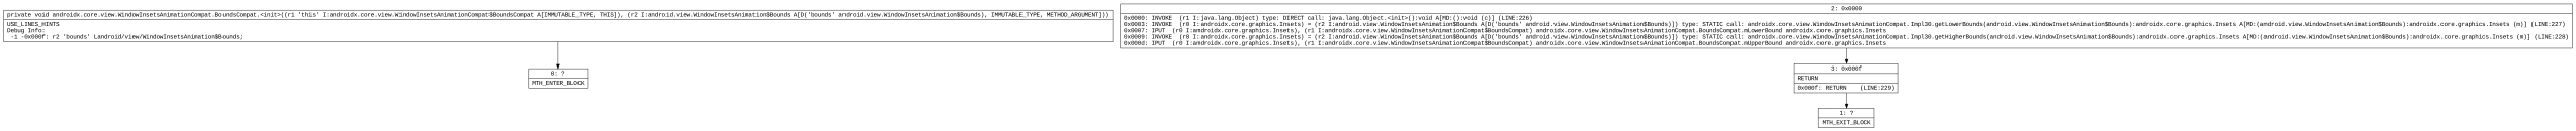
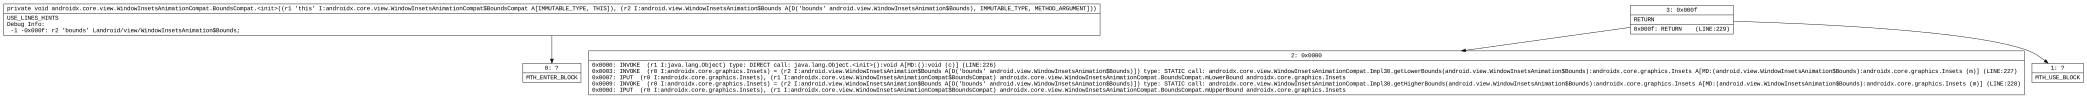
  digraph {
    fontname="Liberation Mono"
    node [fontname="Liberation Mono" shape=record]
    edge [fontname="Liberation Mono"]
    n1 [label="{0\:\ ?|MTH_ENTER_BLOCK\l}"]
    n2 [label="{2\:\ 0x0000|0x0000: INVOKE  (r1 I:java.lang.Object) type: DIRECT call: java.lang.Object.\<init\>():void A[MD:():void (c)] (LINE:226)\l0x0003: INVOKE  (r0 I:androidx.core.graphics.Insets) = (r2 I:android.view.WindowInsetsAnimation$Bounds A[D('bounds' android.view.WindowInsetsAnimation$Bounds)]) type: STATIC call: androidx.core.view.WindowInsetsAnimationCompat.Impl30.getLowerBounds(android.view.WindowInsetsAnimation$Bounds):androidx.core.graphics.Insets A[MD:(android.view.WindowInsetsAnimation$Bounds):androidx.core.graphics.Insets (m)] (LINE:227)\l0x0007: IPUT  (r0 I:androidx.core.graphics.Insets), (r1 I:androidx.core.view.WindowInsetsAnimationCompat$BoundsCompat) androidx.core.view.WindowInsetsAnimationCompat.BoundsCompat.mLowerBound androidx.core.graphics.Insets \l0x0009: INVOKE  (r0 I:androidx.core.graphics.Insets) = (r2 I:android.view.WindowInsetsAnimation$Bounds A[D('bounds' android.view.WindowInsetsAnimation$Bounds)]) type: STATIC call: androidx.core.view.WindowInsetsAnimationCompat.Impl30.getHigherBounds(android.view.WindowInsetsAnimation$Bounds):androidx.core.graphics.Insets A[MD:(android.view.WindowInsetsAnimation$Bounds):androidx.core.graphics.Insets (m)] (LINE:228)\l0x000d: IPUT  (r0 I:androidx.core.graphics.Insets), (r1 I:androidx.core.view.WindowInsetsAnimationCompat$BoundsCompat) androidx.core.view.WindowInsetsAnimationCompat.BoundsCompat.mUpperBound androidx.core.graphics.Insets \l}"]
    n3 [label="{3\:\ 0x000f|RETURN\l|0x000f: RETURN    (LINE:229)\l}"]
-   n4 [label="{1\:\ ?|MTH_EXIT_BLOCK\l}"]
+   n4 [label="{1\:\ ?|MTH_USE_BLOCK\l}"]
    n5 [label="{private void androidx.core.view.WindowInsetsAnimationCompat.BoundsCompat.\<init\>((r1 'this' I:androidx.core.view.WindowInsetsAnimationCompat$BoundsCompat A[IMMUTABLE_TYPE, THIS]), (r2 I:android.view.WindowInsetsAnimation$Bounds A[D('bounds' android.view.WindowInsetsAnimation$Bounds), IMMUTABLE_TYPE, METHOD_ARGUMENT]))  | USE_LINES_HINTS\lDebug Info:\l  \-1 \-0x000f: r2 'bounds' Landroid\/view\/WindowInsetsAnimation$Bounds;\l}"]
-   n2 -> n3
+   n3 -> n2
    n3 -> n4
    n5 -> n1
  }
